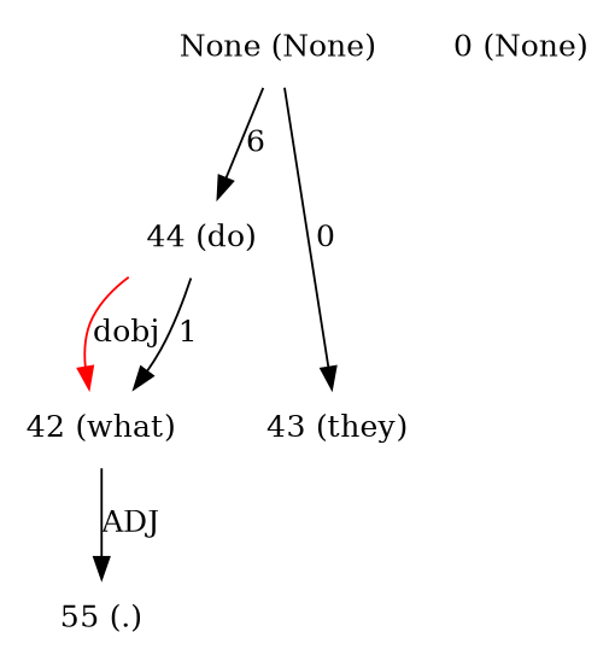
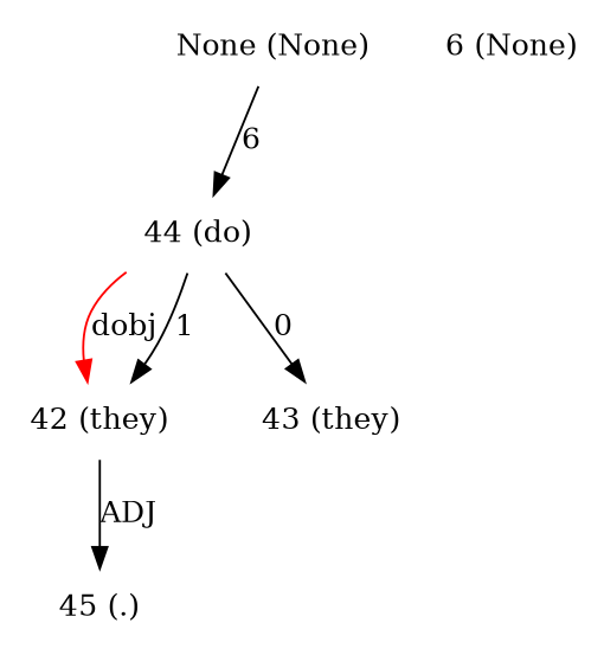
  digraph {
    node [shape=plaintext]
    edge [dir=forward]
    n1 [label="None (None)"]
    n2 [label="44 (do)"]
-   n3 [label="55 (.)"]
-   n4 [label="42 (what)"]
+   n3 [label="45 (.)"]
+   n4 [label="42 (they)"]
    n5 [label="43 (they)"]
-   n6 [label="0 (None)"]
+   n6 [label="6 (None)"]
    n1 -> n2 [label=6]
    n2 -> n4 [color=red label=dobj]
    n2 -> n4 [label=1]
-   n1 -> n5 [label=0]
+   n2 -> n5 [label=0]
    n4 -> n3 [label=ADJ]
  }
